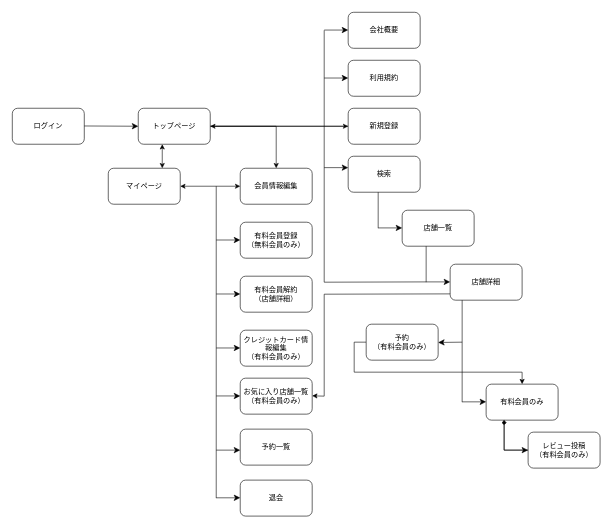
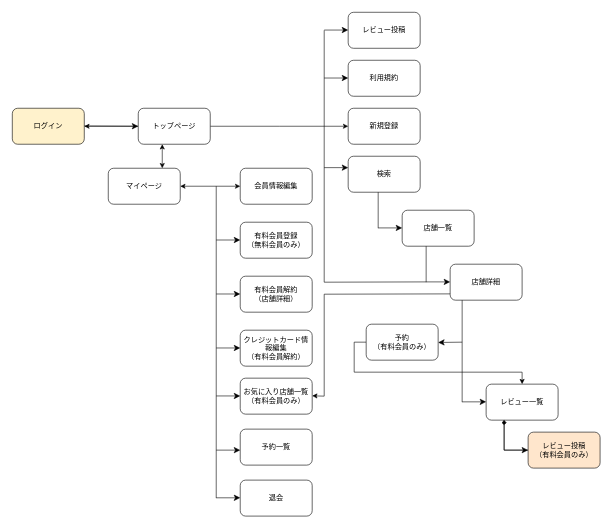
  <mxCell id="0" />
  <mxCell id="1" parent="0" />
  <mxCell id="2" style="edgeStyle=orthogonalEdgeStyle;rounded=0;orthogonalLoop=1;jettySize=auto;html=1;" parent="1" source="4" edge="1"><mxGeometry relative="1" as="geometry"><mxPoint x="580" y="210" as="targetPoint" /></mxGeometry></mxCell>
- <mxCell id="3" value="" style="edgeStyle=orthogonalEdgeStyle;rounded=0;orthogonalLoop=1;jettySize=auto;html=1;" parent="1" source="4" target="13" edge="1"><mxGeometry relative="1" as="geometry" /></mxCell>
+ <mxCell id="3" value="" style="edgeStyle=orthogonalEdgeStyle;rounded=0;orthogonalLoop=1;jettySize=auto;html=1;" parent="1" source="4" target="6" edge="1"><mxGeometry relative="1" as="geometry" /></mxCell>
  <mxCell id="4" value="トップページ" style="rounded=1;whiteSpace=wrap;html=1;fontSize=12;glass=0;strokeWidth=1;shadow=0;" parent="1" vertex="1"><mxGeometry x="230" y="180" width="120" height="60" as="geometry" /></mxCell>
  <mxCell id="5" value="" style="endArrow=classic;html=1;rounded=0;fontSize=12;startSize=8;endSize=8;" parent="1" edge="1"><mxGeometry width="50" height="50" relative="1" as="geometry"><mxPoint x="130" y="209.5" as="sourcePoint" /><mxPoint x="230" y="210" as="targetPoint" /></mxGeometry></mxCell>
- <mxCell id="6" value="ログイン" style="rounded=1;whiteSpace=wrap;html=1;" parent="1" vertex="1"><mxGeometry x="20" y="180" width="120" height="60" as="geometry" /></mxCell>
- <mxCell id="7" style="edgeStyle=orthogonalEdgeStyle;rounded=0;orthogonalLoop=1;jettySize=auto;html=1;entryX=1;entryY=0.5;entryDx=0;entryDy=0;" parent="1" source="8" target="4" edge="1"><mxGeometry relative="1" as="geometry" /></mxCell>
+ <mxCell id="6" value="ログイン" style="rounded=1;whiteSpace=wrap;html=1;fillColor=#fff2cc;" parent="1" vertex="1"><mxGeometry x="20" y="180" width="120" height="60" as="geometry" /></mxCell>
  <mxCell id="8" value="新規登録" style="rounded=1;whiteSpace=wrap;html=1;" parent="1" vertex="1"><mxGeometry x="580" y="180" width="120" height="60" as="geometry" /></mxCell>
  <mxCell id="9" value="" style="endArrow=none;html=1;rounded=0;fontSize=12;startSize=8;endSize=8;" parent="1" edge="1"><mxGeometry width="50" height="50" relative="1" as="geometry"><mxPoint x="540" y="470" as="sourcePoint" /><mxPoint x="540" y="210" as="targetPoint" /></mxGeometry></mxCell>
  <mxCell id="10" value="" style="endArrow=classic;html=1;rounded=0;fontSize=12;startSize=8;endSize=8;" parent="1" edge="1"><mxGeometry width="50" height="50" relative="1" as="geometry"><mxPoint x="540" y="279" as="sourcePoint" /><mxPoint x="580" y="279" as="targetPoint" /></mxGeometry></mxCell>
  <mxCell id="11" value="マイページ" style="rounded=1;whiteSpace=wrap;html=1;" parent="1" vertex="1"><mxGeometry x="180" y="280" width="120" height="60" as="geometry" /></mxCell>
  <mxCell id="12" value="検索" style="rounded=1;whiteSpace=wrap;html=1;" parent="1" vertex="1"><mxGeometry x="580" y="260" width="120" height="60" as="geometry" /></mxCell>
  <mxCell id="13" value="会員情報編集" style="rounded=1;whiteSpace=wrap;html=1;" parent="1" vertex="1"><mxGeometry x="400" y="280" width="120" height="60" as="geometry" /></mxCell>
  <mxCell id="14" value="有料会員登録&lt;br&gt;（無料会員のみ）" style="rounded=1;whiteSpace=wrap;html=1;" parent="1" vertex="1"><mxGeometry x="400" y="370" width="120" height="60" as="geometry" /></mxCell>
  <mxCell id="15" value="有料会員解約&lt;br&gt;（店舗詳細）" style="rounded=1;whiteSpace=wrap;html=1;" parent="1" vertex="1"><mxGeometry x="400" y="460" width="120" height="60" as="geometry" /></mxCell>
- <mxCell id="16" value="クレジットカード情報編集&lt;br&gt;（有料会員のみ）" style="rounded=1;whiteSpace=wrap;html=1;" parent="1" vertex="1"><mxGeometry x="400" y="550" width="120" height="60" as="geometry" /></mxCell>
+ <mxCell id="16" value="クレジットカード情報編集&lt;br&gt;（有料会員解約）" style="rounded=1;whiteSpace=wrap;html=1;" parent="1" vertex="1"><mxGeometry x="400" y="550" width="120" height="60" as="geometry" /></mxCell>
  <mxCell id="17" value="お気に入り店舗一覧&lt;br&gt;（有料会員のみ）" style="rounded=1;whiteSpace=wrap;html=1;" parent="1" vertex="1"><mxGeometry x="400" y="630" width="120" height="60" as="geometry" /></mxCell>
  <mxCell id="18" value="予約一覧" style="rounded=1;whiteSpace=wrap;html=1;" parent="1" vertex="1"><mxGeometry x="400" y="715" width="120" height="60" as="geometry" /></mxCell>
  <mxCell id="19" value="" style="endArrow=none;html=1;rounded=0;fontSize=12;startSize=8;endSize=8;" parent="1" edge="1"><mxGeometry width="50" height="50" relative="1" as="geometry"><mxPoint x="360" y="830" as="sourcePoint" /><mxPoint x="360" y="310" as="targetPoint" /></mxGeometry></mxCell>
  <mxCell id="20" value="" style="endArrow=classic;html=1;rounded=0;fontSize=12;startSize=8;endSize=8;" parent="1" edge="1"><mxGeometry width="50" height="50" relative="1" as="geometry"><mxPoint x="360" y="399.67" as="sourcePoint" /><mxPoint x="400" y="399.67" as="targetPoint" /></mxGeometry></mxCell>
  <mxCell id="21" value="" style="endArrow=classic;html=1;rounded=0;fontSize=12;startSize=8;endSize=8;" parent="1" edge="1"><mxGeometry width="50" height="50" relative="1" as="geometry"><mxPoint x="360" y="489.67" as="sourcePoint" /><mxPoint x="400" y="489.67" as="targetPoint" /></mxGeometry></mxCell>
  <mxCell id="22" value="" style="endArrow=classic;html=1;rounded=0;fontSize=12;startSize=8;endSize=8;" parent="1" edge="1"><mxGeometry width="50" height="50" relative="1" as="geometry"><mxPoint x="360" y="579.67" as="sourcePoint" /><mxPoint x="400" y="579.67" as="targetPoint" /></mxGeometry></mxCell>
  <mxCell id="23" value="" style="endArrow=classic;html=1;rounded=0;fontSize=12;startSize=8;endSize=8;" parent="1" edge="1"><mxGeometry width="50" height="50" relative="1" as="geometry"><mxPoint x="360" y="659.67" as="sourcePoint" /><mxPoint x="400" y="659.67" as="targetPoint" /></mxGeometry></mxCell>
  <mxCell id="24" value="" style="endArrow=classic;html=1;rounded=0;fontSize=12;startSize=8;endSize=8;" parent="1" edge="1"><mxGeometry width="50" height="50" relative="1" as="geometry"><mxPoint x="360" y="750" as="sourcePoint" /><mxPoint x="400" y="750" as="targetPoint" /></mxGeometry></mxCell>
  <mxCell id="25" value="退会" style="rounded=1;whiteSpace=wrap;html=1;" parent="1" vertex="1"><mxGeometry x="400" y="800" width="120" height="60" as="geometry" /></mxCell>
  <mxCell id="26" value="" style="endArrow=classic;html=1;rounded=0;fontSize=12;startSize=8;endSize=8;" parent="1" edge="1"><mxGeometry width="50" height="50" relative="1" as="geometry"><mxPoint x="360" y="829.5" as="sourcePoint" /><mxPoint x="400" y="829.5" as="targetPoint" /></mxGeometry></mxCell>
  <mxCell id="27" value="店舗一覧" style="rounded=1;whiteSpace=wrap;html=1;" parent="1" vertex="1"><mxGeometry x="670" y="350" width="120" height="60" as="geometry" /></mxCell>
  <mxCell id="28" value="店舗詳細" style="rounded=1;whiteSpace=wrap;html=1;" parent="1" vertex="1"><mxGeometry x="750" y="440" width="120" height="60" as="geometry" /></mxCell>
  <mxCell id="29" style="edgeStyle=orthogonalEdgeStyle;rounded=0;orthogonalLoop=1;jettySize=auto;html=1;exitX=0;exitY=0.5;exitDx=0;exitDy=0;" parent="1" source="30" target="31" edge="1"><mxGeometry relative="1" as="geometry"><mxPoint x="580" y="740" as="targetPoint" /></mxGeometry></mxCell>
  <mxCell id="30" value="予約&lt;br&gt;（有料会員のみ）" style="rounded=1;whiteSpace=wrap;html=1;" parent="1" vertex="1"><mxGeometry x="610" y="540" width="120" height="60" as="geometry" /></mxCell>
- <mxCell id="31" value="有料会員のみ" style="rounded=1;whiteSpace=wrap;html=1;" parent="1" vertex="1"><mxGeometry x="810" y="640" width="120" height="60" as="geometry" /></mxCell>
+ <mxCell id="31" value="レビュー一覧" style="rounded=1;whiteSpace=wrap;html=1;" parent="1" vertex="1"><mxGeometry x="810" y="640" width="120" height="60" as="geometry" /></mxCell>
  <mxCell id="32" style="edgeStyle=orthogonalEdgeStyle;rounded=0;orthogonalLoop=1;jettySize=auto;html=1;exitX=0;exitY=0.5;exitDx=0;exitDy=0;entryX=0.25;entryY=1;entryDx=0;entryDy=0;endArrow=diamond;" parent="1" source="33" target="31" edge="1"><mxGeometry relative="1" as="geometry" /></mxCell>
- <mxCell id="33" value="レビュー投稿&lt;br&gt;（有料会員のみ）" style="rounded=1;whiteSpace=wrap;html=1;" parent="1" vertex="1"><mxGeometry x="880" y="720" width="120" height="60" as="geometry" /></mxCell>
+ <mxCell id="33" value="レビュー投稿&lt;br&gt;（有料会員のみ）" style="rounded=1;whiteSpace=wrap;html=1;fillColor=#ffe6cc;" parent="1" vertex="1"><mxGeometry x="880" y="720" width="120" height="60" as="geometry" /></mxCell>
  <mxCell id="34" value="" style="endArrow=classic;html=1;rounded=0;fontSize=12;startSize=8;endSize=8;" parent="1" edge="1"><mxGeometry width="50" height="50" relative="1" as="geometry"><mxPoint x="630" y="379.5" as="sourcePoint" /><mxPoint x="670" y="379.5" as="targetPoint" /><Array as="points" /></mxGeometry></mxCell>
  <mxCell id="35" value="" style="endArrow=none;html=1;rounded=0;fontSize=12;startSize=8;endSize=8;" parent="1" edge="1"><mxGeometry width="50" height="50" relative="1" as="geometry"><mxPoint x="630" y="380" as="sourcePoint" /><mxPoint x="630" y="320" as="targetPoint" /></mxGeometry></mxCell>
  <mxCell id="36" value="" style="endArrow=classic;html=1;rounded=0;fontSize=12;startSize=8;endSize=8;" parent="1" edge="1"><mxGeometry width="50" height="50" relative="1" as="geometry"><mxPoint x="710" y="469.5" as="sourcePoint" /><mxPoint x="750" y="469.5" as="targetPoint" /><Array as="points" /></mxGeometry></mxCell>
  <mxCell id="37" value="" style="endArrow=classic;html=1;rounded=0;fontSize=12;startSize=8;endSize=8;" parent="1" edge="1"><mxGeometry width="50" height="50" relative="1" as="geometry"><mxPoint x="770" y="570" as="sourcePoint" /><mxPoint x="730" y="570.5" as="targetPoint" /><Array as="points" /></mxGeometry></mxCell>
  <mxCell id="38" value="" style="endArrow=classic;html=1;rounded=0;fontSize=12;startSize=8;endSize=8;" parent="1" edge="1"><mxGeometry width="50" height="50" relative="1" as="geometry"><mxPoint x="770" y="669.5" as="sourcePoint" /><mxPoint x="810" y="669.5" as="targetPoint" /><Array as="points" /></mxGeometry></mxCell>
  <mxCell id="39" value="" style="endArrow=classic;html=1;rounded=0;fontSize=12;startSize=8;endSize=8;" parent="1" edge="1"><mxGeometry width="50" height="50" relative="1" as="geometry"><mxPoint x="840" y="750" as="sourcePoint" /><mxPoint x="880" y="750" as="targetPoint" /><Array as="points" /></mxGeometry></mxCell>
  <mxCell id="40" value="" style="endArrow=none;html=1;rounded=0;fontSize=12;startSize=8;endSize=8;" parent="1" edge="1"><mxGeometry width="50" height="50" relative="1" as="geometry"><mxPoint x="710" y="470" as="sourcePoint" /><mxPoint x="710" y="410" as="targetPoint" /></mxGeometry></mxCell>
  <mxCell id="41" value="" style="endArrow=none;html=1;rounded=0;fontSize=12;startSize=8;endSize=8;" parent="1" edge="1"><mxGeometry width="50" height="50" relative="1" as="geometry"><mxPoint x="770" y="670" as="sourcePoint" /><mxPoint x="770" y="500" as="targetPoint" /></mxGeometry></mxCell>
  <mxCell id="42" value="" style="endArrow=none;html=1;rounded=0;fontSize=12;startSize=8;endSize=8;" parent="1" edge="1"><mxGeometry width="50" height="50" relative="1" as="geometry"><mxPoint x="840" y="750" as="sourcePoint" /><mxPoint x="840" y="700" as="targetPoint" /></mxGeometry></mxCell>
  <mxCell id="43" value="" style="endArrow=classic;startArrow=classic;html=1;rounded=0;" parent="1" edge="1"><mxGeometry width="50" height="50" relative="1" as="geometry"><mxPoint x="300" y="310" as="sourcePoint" /><mxPoint x="400" y="310" as="targetPoint" /></mxGeometry></mxCell>
  <mxCell id="44" value="" style="endArrow=none;html=1;rounded=0;" parent="1" edge="1"><mxGeometry width="50" height="50" relative="1" as="geometry"><mxPoint x="540" y="470" as="sourcePoint" /><mxPoint x="710" y="469.5" as="targetPoint" /></mxGeometry></mxCell>
  <mxCell id="45" value="" style="endArrow=none;html=1;rounded=0;" parent="1" edge="1"><mxGeometry width="50" height="50" relative="1" as="geometry"><mxPoint x="540" y="490" as="sourcePoint" /><mxPoint x="750" y="489.5" as="targetPoint" /></mxGeometry></mxCell>
  <mxCell id="46" value="" style="endArrow=none;html=1;rounded=0;" parent="1" edge="1"><mxGeometry width="50" height="50" relative="1" as="geometry"><mxPoint x="540" y="660" as="sourcePoint" /><mxPoint x="540" y="490" as="targetPoint" /></mxGeometry></mxCell>
  <mxCell id="47" value="" style="endArrow=classic;html=1;rounded=0;" parent="1" edge="1"><mxGeometry width="50" height="50" relative="1" as="geometry"><mxPoint x="540" y="660" as="sourcePoint" /><mxPoint x="520" y="659.5" as="targetPoint" /></mxGeometry></mxCell>
  <mxCell id="48" value="" style="endArrow=classic;startArrow=classic;html=1;rounded=0;" parent="1" edge="1"><mxGeometry width="50" height="50" relative="1" as="geometry"><mxPoint x="270" y="280" as="sourcePoint" /><mxPoint x="270" y="240" as="targetPoint" /></mxGeometry></mxCell>
- <mxCell id="49" value="会社概要" style="rounded=1;whiteSpace=wrap;html=1;" parent="1" vertex="1"><mxGeometry x="580" y="20" width="120" height="60" as="geometry" /></mxCell>
+ <mxCell id="49" value="レビュー投稿" style="rounded=1;whiteSpace=wrap;html=1;" parent="1" vertex="1"><mxGeometry x="580" y="20" width="120" height="60" as="geometry" /></mxCell>
  <mxCell id="50" value="利用規約" style="rounded=1;whiteSpace=wrap;html=1;" parent="1" vertex="1"><mxGeometry x="580" y="100" width="120" height="60" as="geometry" /></mxCell>
  <mxCell id="51" value="" style="endArrow=none;html=1;rounded=0;" parent="1" edge="1"><mxGeometry width="50" height="50" relative="1" as="geometry"><mxPoint x="540" y="210" as="sourcePoint" /><mxPoint x="540" y="50" as="targetPoint" /></mxGeometry></mxCell>
  <mxCell id="52" value="" style="endArrow=classic;html=1;rounded=0;fontSize=12;startSize=8;endSize=8;" parent="1" edge="1"><mxGeometry width="50" height="50" relative="1" as="geometry"><mxPoint x="540" y="49.6" as="sourcePoint" /><mxPoint x="580" y="49.6" as="targetPoint" /></mxGeometry></mxCell>
  <mxCell id="53" value="" style="endArrow=classic;html=1;rounded=0;fontSize=12;startSize=8;endSize=8;" parent="1" edge="1"><mxGeometry width="50" height="50" relative="1" as="geometry"><mxPoint x="540" y="129.6" as="sourcePoint" /><mxPoint x="580" y="129.6" as="targetPoint" /></mxGeometry></mxCell>
